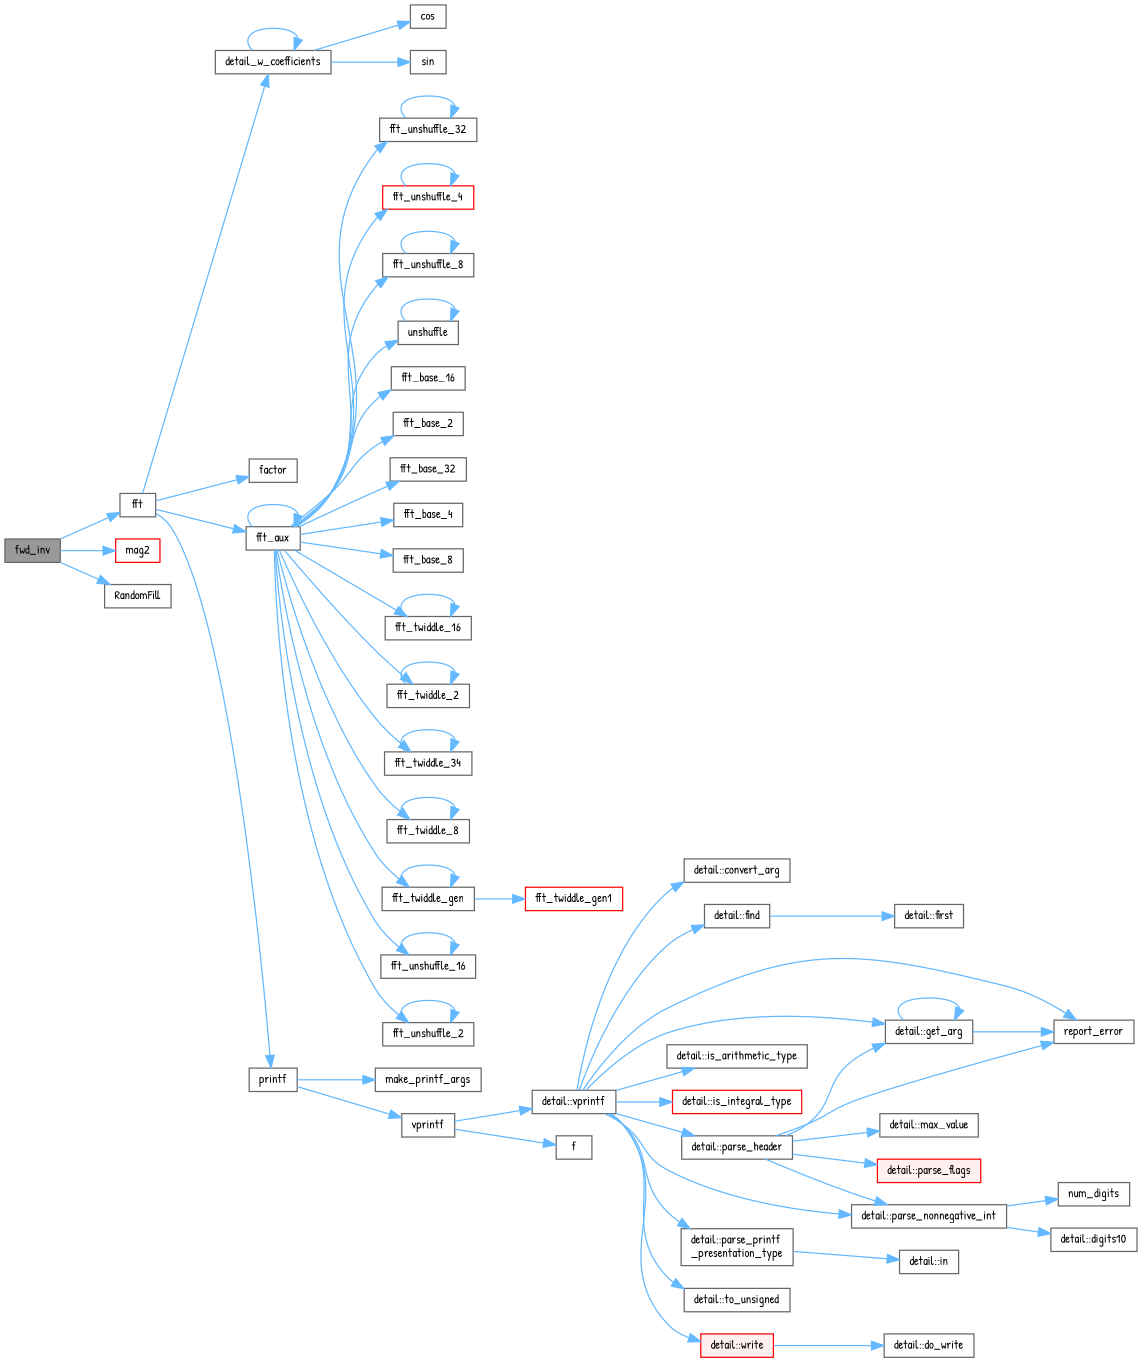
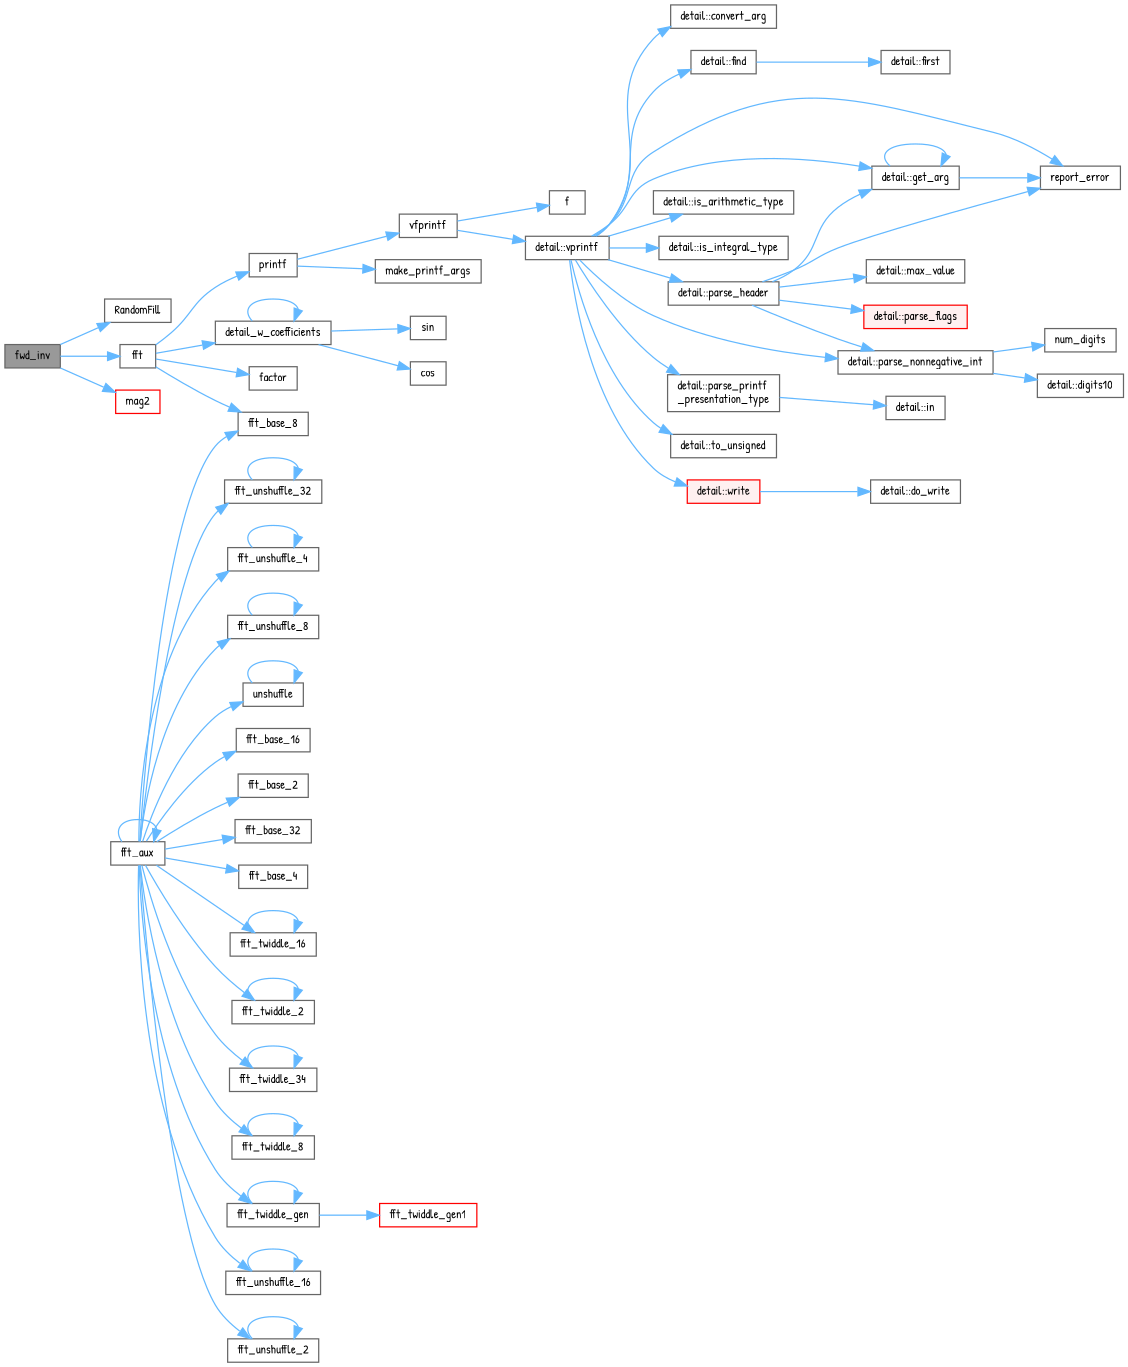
  digraph {
    fontname="Patrick Hand"
    rankdir=LR
    node [color=grey40 fillcolor=white fontname="Patrick Hand" fontsize=10 shape=box style=filled]
    edge [color=steelblue1 fontname="Patrick Hand" fontsize=10 labelfontname=Helvetica labelfontsize=10 style=solid]
    n1 [color=gray40 fillcolor=grey60 fontcolor=black height=0.2 label=fwd_inv width=0.4]
    n2 [height=0.2 label=fft width=0.4]
    n3 [color=red height=0.2 label=mag2 width=0.4]
    n4 [height=0.2 label=RandomFill width=0.4]
    n5 [height=0.2 label=detail_w_coefficients width=0.4]
    n6 [height=0.2 label=factor width=0.4]
    n7 [height=0.2 label=fft_aux width=0.4]
    n8 [height=0.2 label=printf width=0.4]
    n9 [height=0.2 label=cos width=0.4]
    n10 [height=0.2 label=sin width=0.4]
    n11 [height=0.2 label=fft_base_16 width=0.4]
    n12 [height=0.2 label=fft_base_2 width=0.4]
    n13 [height=0.2 label=fft_base_32 width=0.4]
    n14 [height=0.2 label=fft_base_4 width=0.4]
    n15 [height=0.2 label=fft_base_8 width=0.4]
    n16 [height=0.2 label=fft_twiddle_16 width=0.4]
    n17 [height=0.2 label=fft_twiddle_2 width=0.4]
    n18 [height=0.2 label=fft_twiddle_34 width=0.4]
    n19 [height=0.2 label=fft_twiddle_8 width=0.4]
    n20 [height=0.2 label=fft_twiddle_gen width=0.4]
    n21 [height=0.2 label=fft_unshuffle_16 width=0.4]
    n22 [height=0.2 label=fft_unshuffle_2 width=0.4]
    n23 [height=0.2 label=fft_unshuffle_32 width=0.4]
-   n24 [color=red height=0.2 label=fft_unshuffle_4 width=0.4]
+   n24 [height=0.2 label=fft_unshuffle_4 width=0.4]
    n25 [height=0.2 label=fft_unshuffle_8 width=0.4]
    n26 [height=0.2 label=unshuffle width=0.4]
    n27 [height=0.2 label=make_printf_args width=0.4]
-   n28 [height=0.2 label=vprintf width=0.4]
+   n28 [height=0.2 label=vfprintf width=0.4]
    n29 [color=red height=0.2 label=fft_twiddle_gen1 width=0.4]
    n30 [height=0.2 label=f width=0.4]
    n31 [height=0.2 label="detail::vprintf" width=0.4]
    n32 [height=0.2 label="detail::convert_arg" width=0.4]
    n33 [height=0.2 label="detail::find" width=0.4]
    n34 [height=0.2 label="detail::get_arg" width=0.4]
    n35 [height=0.2 label=report_error width=0.4]
    n36 [height=0.2 label="detail::is_arithmetic_type" width=0.4]
-   n37 [color=red height=0.2 label="detail::is_integral_type" width=0.4]
+   n37 [height=0.2 label="detail::is_integral_type" width=0.4]
    n38 [height=0.2 label="detail::parse_header" width=0.4]
    n39 [height=0.2 label="detail::parse_nonnegative_int" width=0.4]
    n40 [height=0.2 label="detail::parse_printf\l_presentation_type" width=0.4]
    n41 [height=0.2 label="detail::to_unsigned" width=0.4]
    n42 [color=red fillcolor="#FFF0F0" height=0.2 label="detail::write" width=0.4]
    n43 [height=0.2 label="detail::first" width=0.4]
    n44 [height=0.2 label="detail::max_value" width=0.4]
    n45 [color=red fillcolor="#FFF0F0" height=0.2 label="detail::parse_flags" width=0.4]
    n46 [height=0.2 label="detail::digits10" width=0.4]
    n47 [height=0.2 label=num_digits width=0.4]
    n48 [height=0.2 label="detail::in" width=0.4]
    n49 [height=0.2 label="detail::do_write" width=0.4]
    n1 -> n2
    n1 -> n3
    n1 -> n4
    n2 -> n5
    n2 -> n6
-   n2 -> n7
+   n2 -> n15
    n2 -> n8
    n5 -> n5
    n5 -> n9
    n5 -> n10
    n7 -> n7
    n7 -> n11
    n7 -> n12
    n7 -> n13
    n7 -> n14
    n7 -> n15
    n7 -> n16
    n7 -> n17
    n7 -> n18
    n7 -> n19
    n7 -> n20
    n7 -> n21
    n7 -> n22
    n7 -> n23
    n7 -> n24
    n7 -> n25
    n7 -> n26
    n8 -> n27
    n8 -> n28
    n16 -> n16
    n17 -> n17
    n18 -> n18
    n19 -> n19
    n20 -> n20
    n20 -> n29
    n21 -> n21
    n22 -> n22
    n23 -> n23
    n24 -> n24
    n25 -> n25
    n26 -> n26
    n28 -> n30
    n28 -> n31
    n31 -> n32
    n31 -> n33
    n31 -> n34
    n31 -> n35
    n31 -> n36
    n31 -> n37
    n31 -> n38
    n31 -> n39
    n31 -> n40
    n31 -> n41
    n31 -> n42
    n33 -> n43
    n34 -> n34
    n34 -> n35
    n38 -> n34
    n38 -> n35
    n38 -> n39
    n38 -> n44
    n38 -> n45
    n39 -> n46
    n39 -> n47
    n40 -> n48
    n42 -> n49
  }
